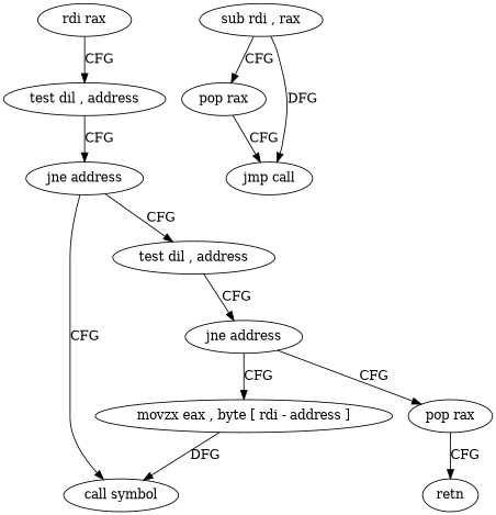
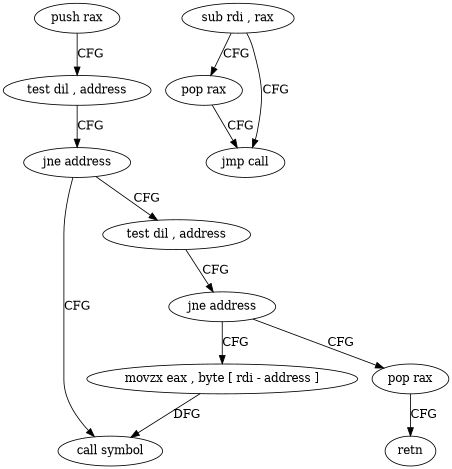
  digraph {
-   n1 [label="rdi rax"]
+   n1 [label="push rax"]
    n2 [label="test dil , address"]
    n3 [label="jne address"]
    n4 [label="call symbol"]
    n5 [label="test dil , address"]
    n6 [label="jne address"]
    n7 [label="movzx eax , byte [ rdi - address ]"]
    n8 [label="pop rax"]
    n9 [label=retn]
    n10 [label="sub rdi , rax"]
    n11 [label="pop rax"]
    n12 [label="jmp call"]
    n1 -> n2 [label=CFG]
    n2 -> n3 [label=CFG]
    n3 -> n4 [label=CFG]
    n3 -> n5 [label=CFG]
    n5 -> n6 [label=CFG]
    n6 -> n7 [label=CFG]
    n6 -> n8 [label=CFG]
    n7 -> n4 [label=DFG]
    n8 -> n9 [label=CFG]
    n10 -> n11 [label=CFG]
-   n10 -> n12 [label=DFG]
+   n10 -> n12 [label=CFG]
    n11 -> n12 [label=CFG]
  }
